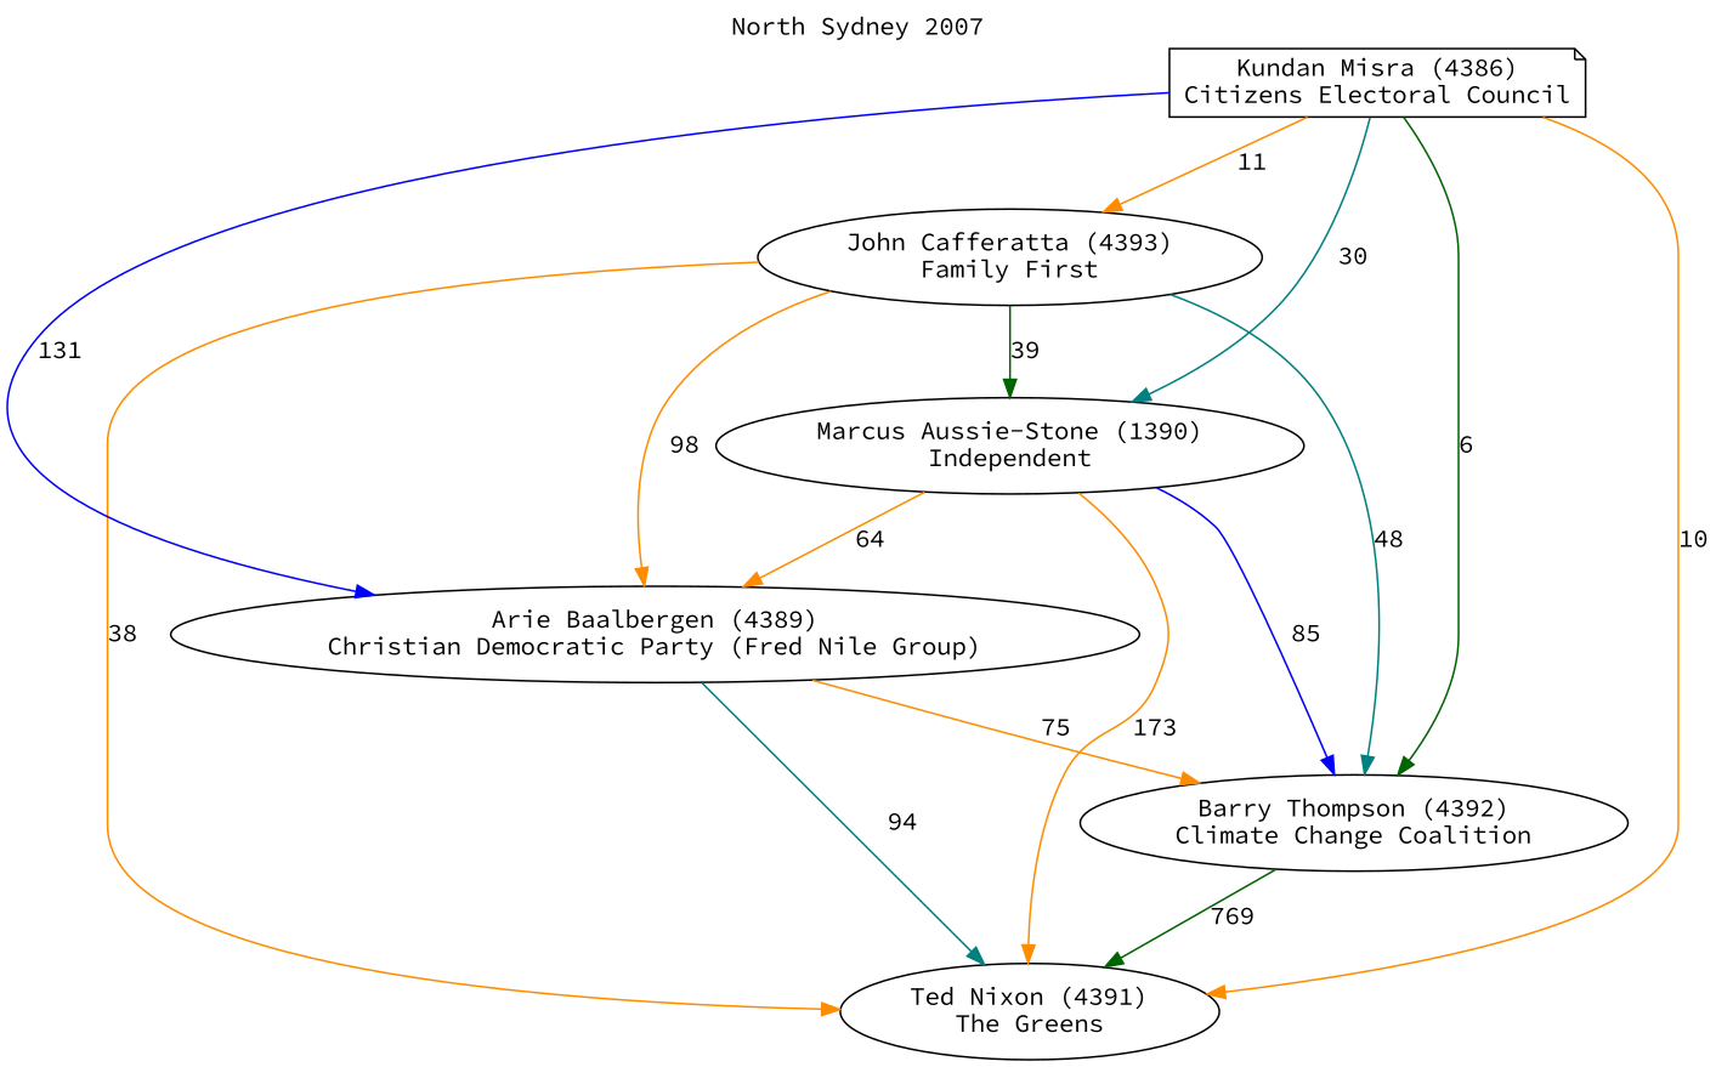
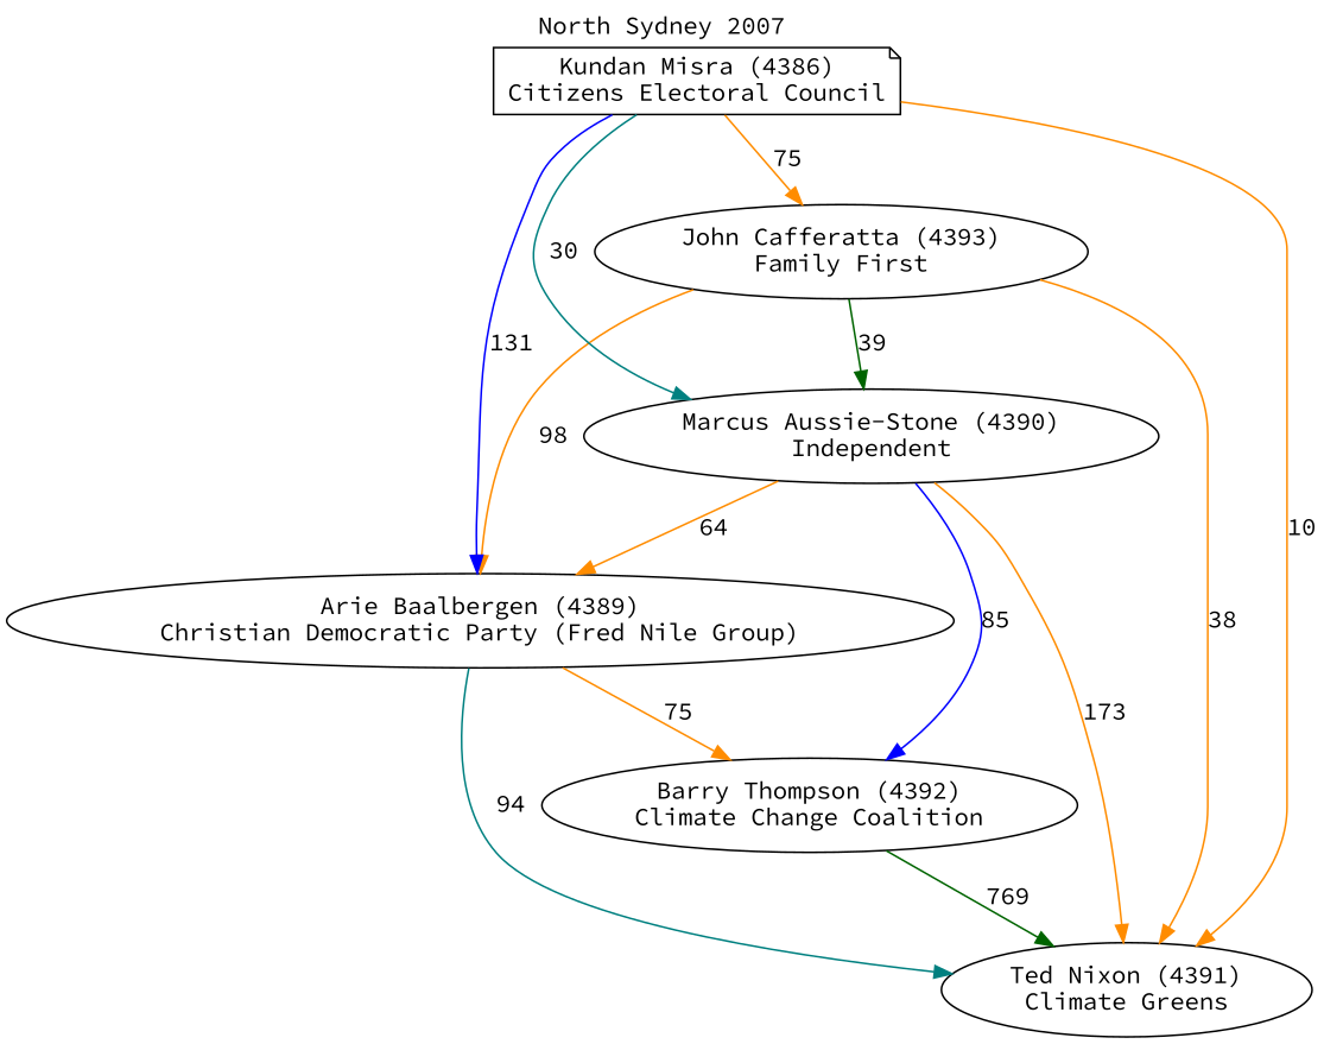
  digraph {
    fontname="Source Code Pro"
    label="North Sydney 2007"
    labelloc=t
    mclimit=10
    node [fontname="Source Code Pro" shape=ellipse]
    edge [color=darkorange fontname="Source Code Pro"]
    n1 [label="Arie Baalbergen (4389)\nChristian Democratic Party (Fred Nile Group)"]
    n2 [label="Barry Thompson (4392)\nClimate Change Coalition"]
-   n3 [label="Ted Nixon (4391)\nThe Greens"]
+   n3 [label="Ted Nixon (4391)\nClimate Greens"]
    n4 [label="John Cafferatta (4393)\nFamily First"]
-   n5 [label="Marcus Aussie-Stone (1390)\nIndependent"]
+   n5 [label="Marcus Aussie-Stone (4390)\nIndependent"]
    n6 [label="Kundan Misra (4386)\nCitizens Electoral Council" shape=note]
    n1 -> n2 [label=75]
    n1 -> n3 [color=teal label=94]
    n2 -> n3 [color=darkgreen label=769]
    n4 -> n1 [label=98]
-   n4 -> n2 [color=teal label=48]
    n4 -> n3 [label=38]
    n4 -> n5 [color=darkgreen label=39]
    n5 -> n1 [label=64]
    n5 -> n2 [color=blue label=85]
    n5 -> n3 [label=173]
    n6 -> n1 [color=blue label=131]
-   n6 -> n2 [color=darkgreen label=6]
    n6 -> n3 [label=10]
-   n6 -> n4 [label=11]
+   n6 -> n4 [label=75]
    n6 -> n5 [color=teal label=30]
  }
